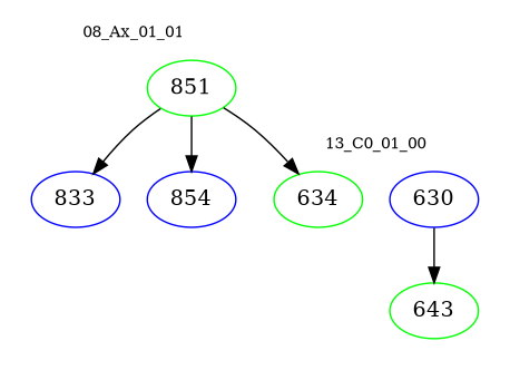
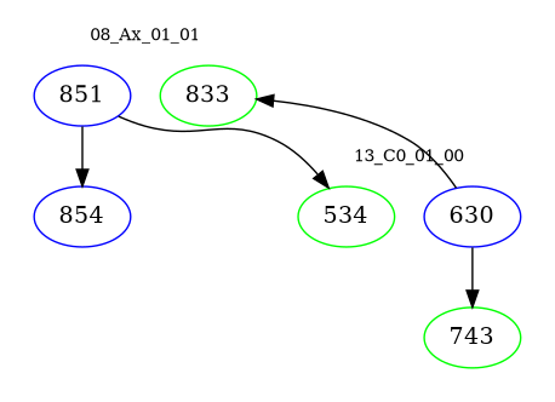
  digraph {
    node [color=blue]
    edge [color=black]
-   n1 [color=green label=851]
-   n2 [label=833]
+   n1 [label=851]
+   n2 [color=green label=833]
    n3 [label=854]
    n4 [label=630]
-   n5 [color=green label=634]
-   n6 [color=green label=643]
+   n5 [color=green label=534]
+   n6 [color=green label=743]
    subgraph cluster_1 {
      color=white
      fontsize=10
      label="08_Ax_01_01"
      n1
      n2
      n3
    }
    subgraph cluster_2 {
      color=white
      fontsize=10
      label="13_C0_01_00"
      n4
      n5
      n6
    }
-   n1 -> n2
+   n4 -> n2
    n1 -> n3
    n1 -> n5
    n4 -> n6
  }
